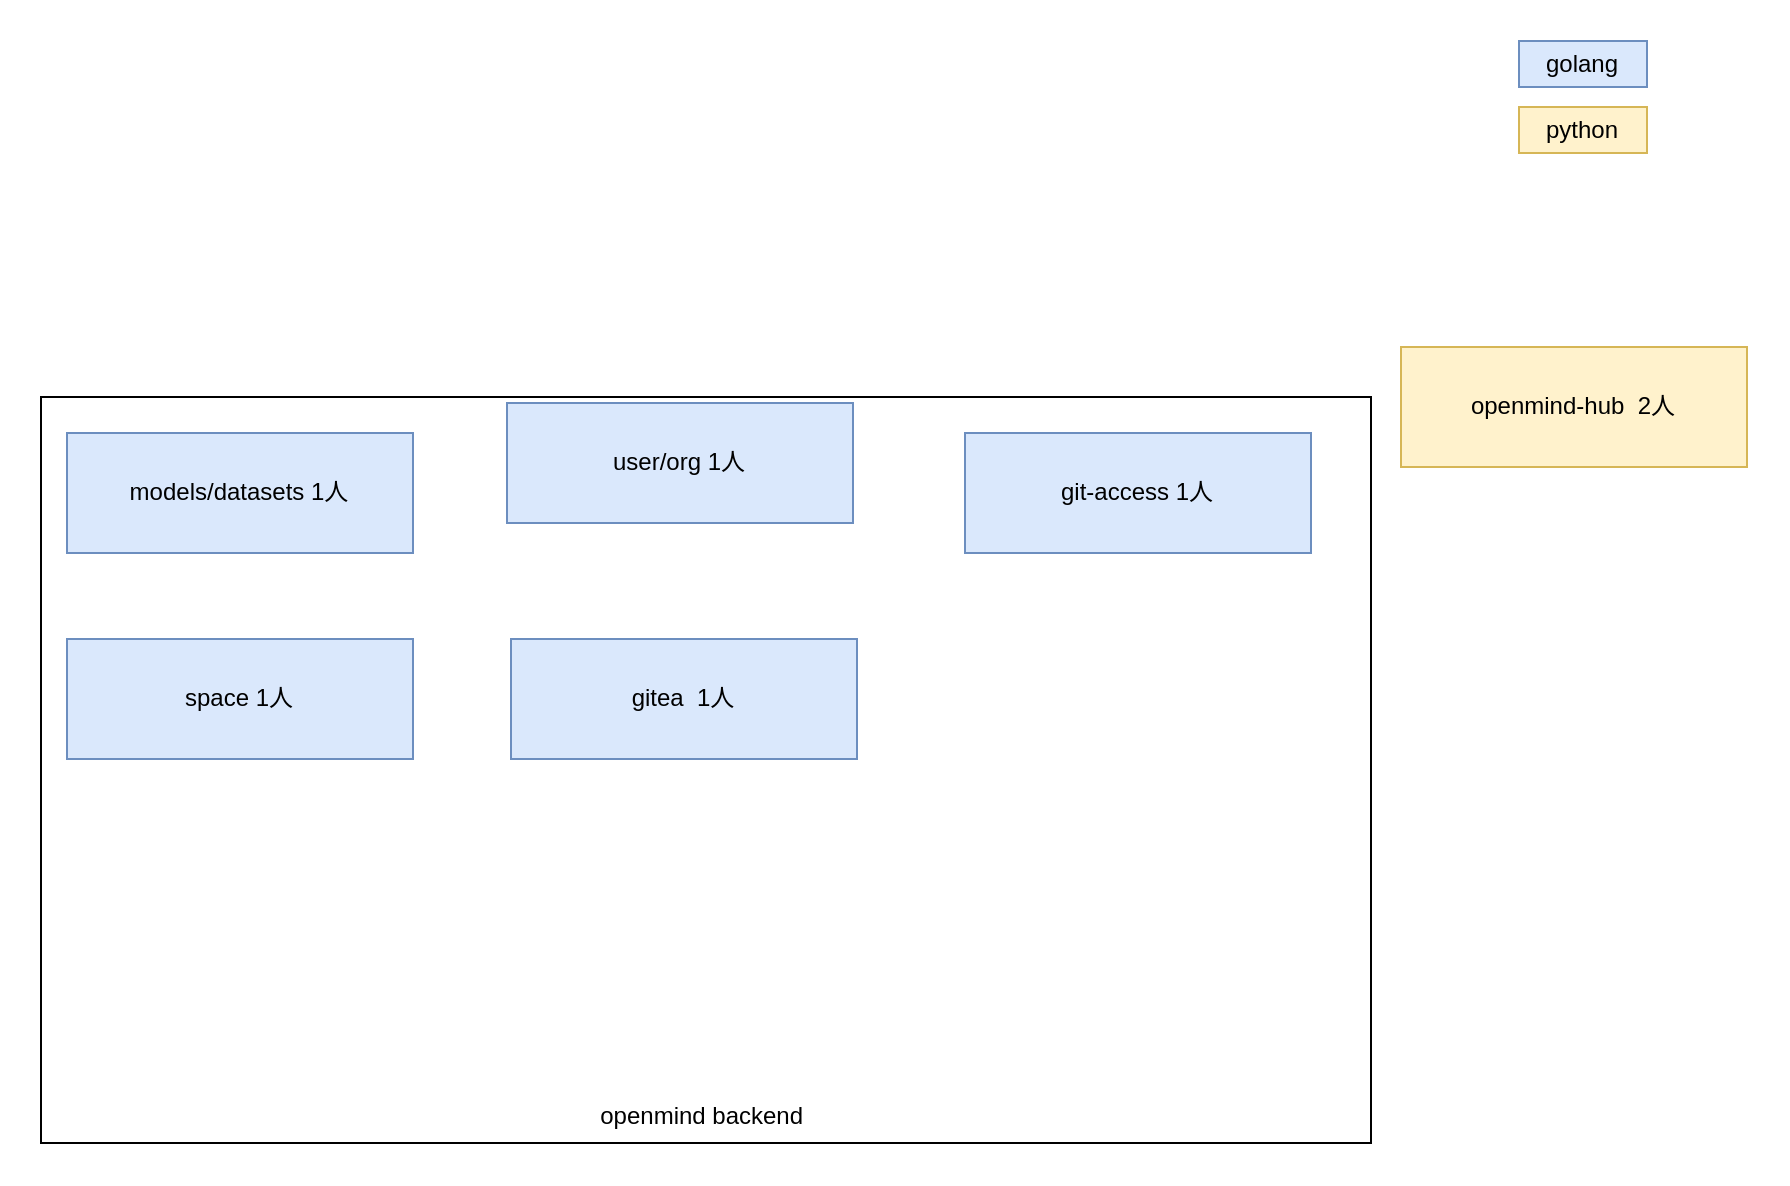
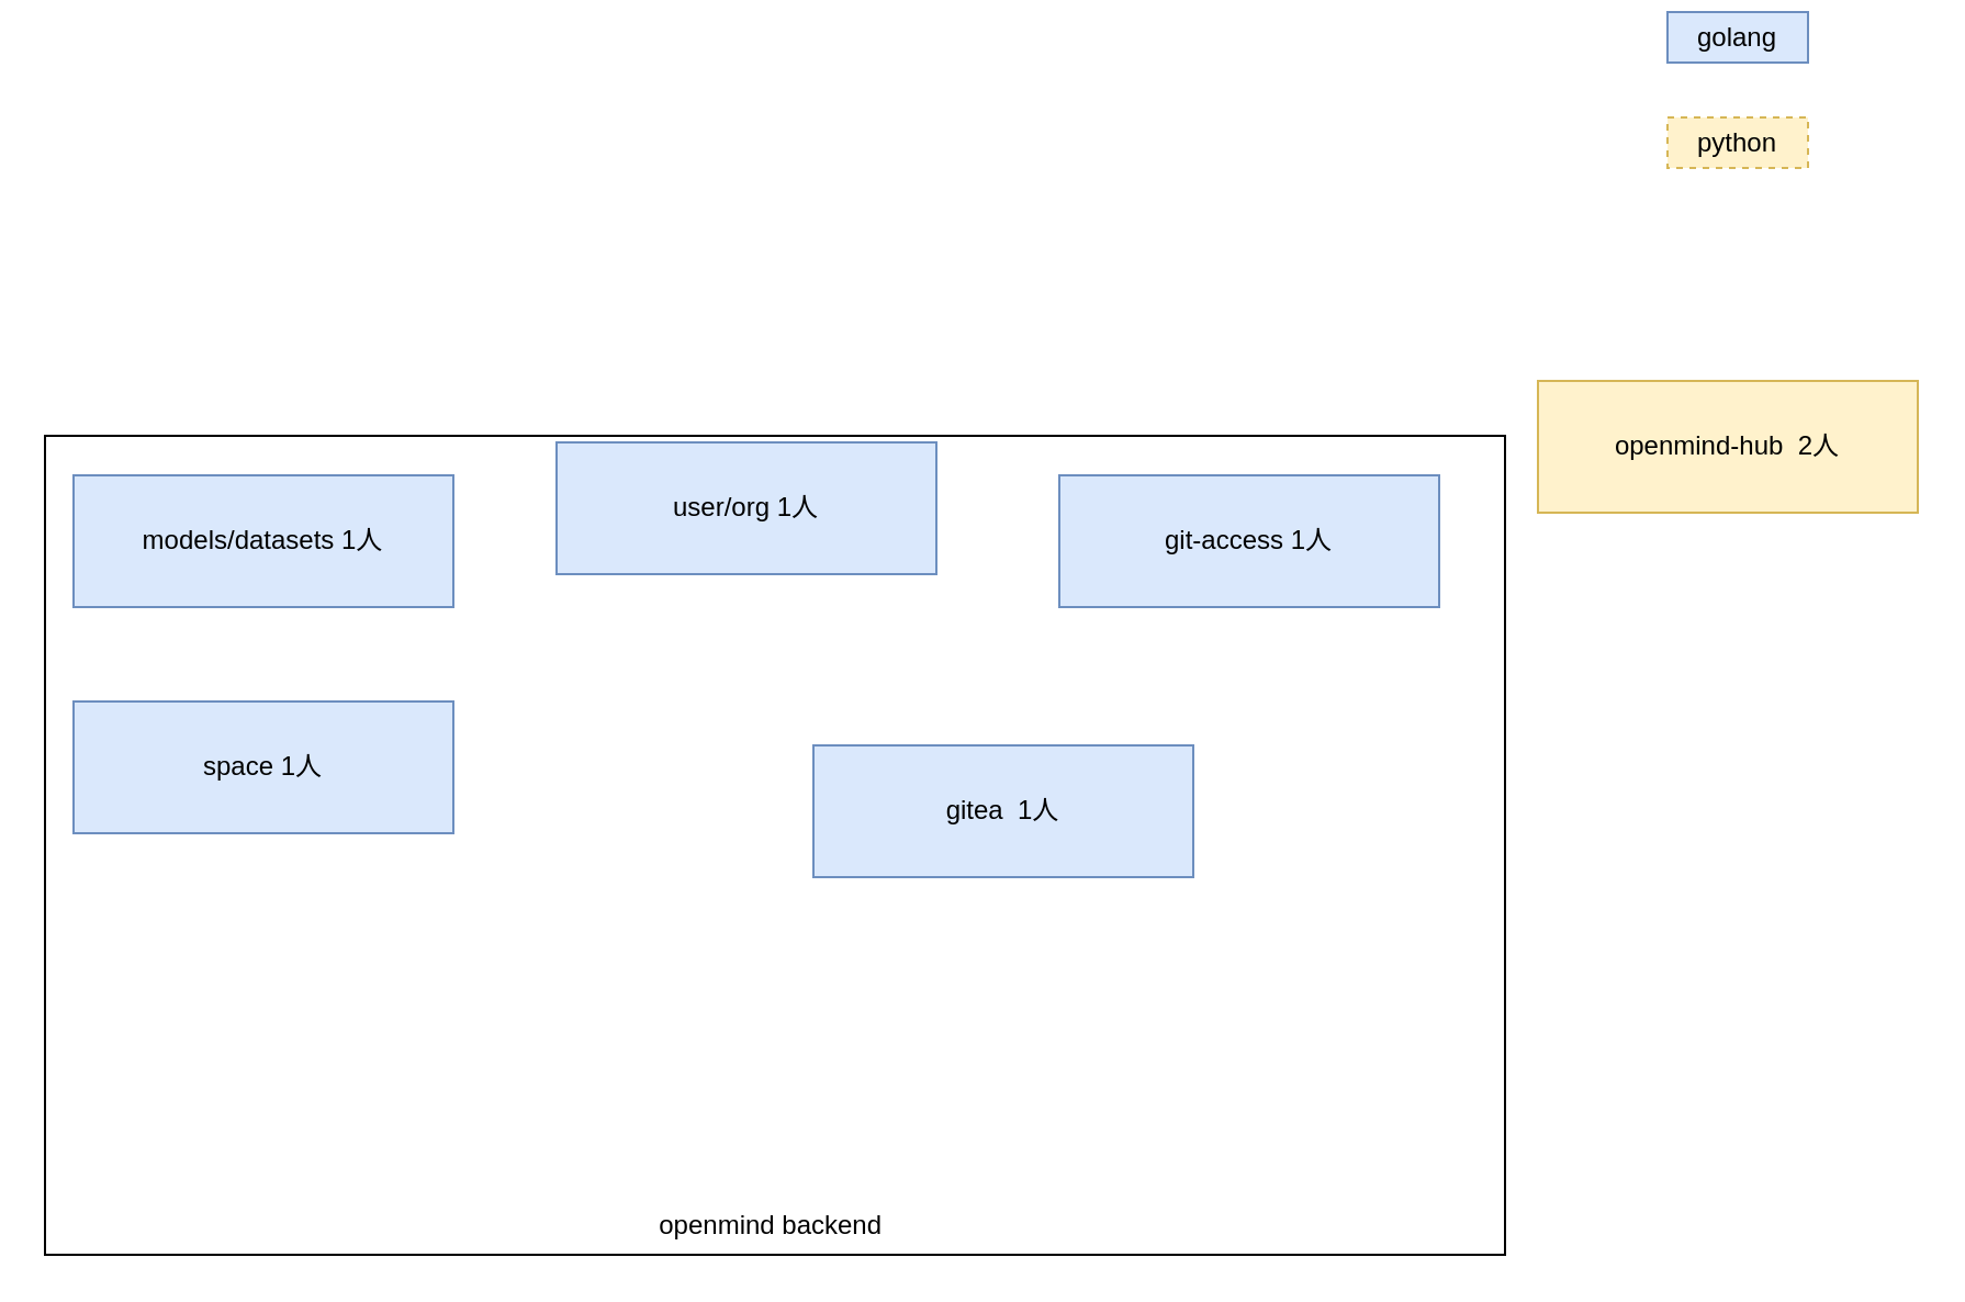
  <mxCell id="0" />
  <mxCell id="1" parent="0" />
  <mxCell id="2" value="&lt;div&gt;&lt;br&gt;&lt;/div&gt;&lt;div&gt;&lt;br&gt;&lt;/div&gt;&lt;div&gt;&lt;br&gt;&lt;/div&gt;&lt;div&gt;&lt;br&gt;&lt;/div&gt;&lt;div&gt;&lt;br&gt;&lt;/div&gt;&lt;div&gt;&lt;br&gt;&lt;/div&gt;&lt;div&gt;&lt;br&gt;&lt;/div&gt;&lt;div&gt;&lt;br&gt;&lt;/div&gt;&lt;div&gt;&lt;br&gt;&lt;/div&gt;&lt;div&gt;&lt;br&gt;&lt;/div&gt;&lt;div&gt;&lt;br&gt;&lt;/div&gt;&lt;div&gt;&lt;br&gt;&lt;/div&gt;&lt;div&gt;&lt;br&gt;&lt;/div&gt;&lt;div&gt;&lt;br&gt;&lt;/div&gt;&lt;div&gt;&lt;br&gt;&lt;/div&gt;&lt;div&gt;&lt;br&gt;&lt;/div&gt;&lt;div&gt;&lt;br&gt;&lt;/div&gt;&lt;div&gt;&lt;br&gt;&lt;/div&gt;&lt;div&gt;&lt;br&gt;&lt;/div&gt;&lt;div&gt;&lt;br&gt;&lt;/div&gt;&lt;div&gt;&lt;br&gt;&lt;/div&gt;&lt;div&gt;&lt;br&gt;&lt;/div&gt;&lt;div&gt;&lt;br&gt;&lt;/div&gt;&lt;div&gt;&lt;br&gt;&lt;/div&gt;openmind backend&amp;nbsp;" style="rounded=0;whiteSpace=wrap;html=1;" vertex="1" parent="1"><mxGeometry x="20" y="198" width="665" height="373" as="geometry" /></mxCell>
  <mxCell id="3" value="models/datasets 1人" style="rounded=0;whiteSpace=wrap;html=1;fillColor=#dae8fc;strokeColor=#6c8ebf;" vertex="1" parent="1"><mxGeometry x="33" y="216" width="173" height="60" as="geometry" /></mxCell>
  <mxCell id="4" value="user/org&amp;nbsp;1人" style="rounded=0;whiteSpace=wrap;html=1;fillColor=#dae8fc;strokeColor=#6c8ebf;" vertex="1" parent="1"><mxGeometry x="253" y="201" width="173" height="60" as="geometry" /></mxCell>
  <mxCell id="5" value="git-access&amp;nbsp;1人" style="rounded=0;whiteSpace=wrap;html=1;fillColor=#dae8fc;strokeColor=#6c8ebf;" vertex="1" parent="1"><mxGeometry x="482" y="216" width="173" height="60" as="geometry" /></mxCell>
  <mxCell id="6" value="space&amp;nbsp;1人" style="rounded=0;whiteSpace=wrap;html=1;fillColor=#dae8fc;strokeColor=#6c8ebf;" vertex="1" parent="1"><mxGeometry x="33" y="319" width="173" height="60" as="geometry" /></mxCell>
- <mxCell id="7" value="gitea&amp;nbsp;&amp;nbsp;1人" style="rounded=0;whiteSpace=wrap;html=1;fillColor=#dae8fc;strokeColor=#6c8ebf;" vertex="1" parent="1"><mxGeometry x="255" y="319" width="173" height="60" as="geometry" /></mxCell>
+ <mxCell id="7" value="gitea&amp;nbsp;&amp;nbsp;1人" style="rounded=0;whiteSpace=wrap;html=1;fillColor=#dae8fc;strokeColor=#6c8ebf;" vertex="1" parent="1"><mxGeometry x="370" y="339" width="173" height="60" as="geometry" /></mxCell>
  <mxCell id="8" value="openmind-hub&amp;nbsp; 2人" style="rounded=0;whiteSpace=wrap;html=1;fillColor=#fff2cc;strokeColor=#d6b656;" vertex="1" parent="1"><mxGeometry x="700" y="173" width="173" height="60" as="geometry" /></mxCell>
- <mxCell id="9" value="python" style="rounded=0;whiteSpace=wrap;html=1;fillColor=#fff2cc;strokeColor=#d6b656;" vertex="1" parent="1"><mxGeometry x="759" y="53" width="64" height="23" as="geometry" /></mxCell>
- <mxCell id="10" value="golang" style="rounded=0;whiteSpace=wrap;html=1;fillColor=#dae8fc;strokeColor=#6c8ebf;" vertex="1" parent="1"><mxGeometry x="759" y="20" width="64" height="23" as="geometry" /></mxCell>
+ <mxCell id="9" value="python" style="rounded=0;whiteSpace=wrap;html=1;fillColor=#fff2cc;strokeColor=#d6b656;dashed=1;" vertex="1" parent="1"><mxGeometry x="759" y="53" width="64" height="23" as="geometry" /></mxCell>
+ <mxCell id="10" value="golang" style="rounded=0;whiteSpace=wrap;html=1;fillColor=#dae8fc;strokeColor=#6c8ebf;" vertex="1" parent="1"><mxGeometry x="759" y="5" width="64" height="23" as="geometry" /></mxCell>
